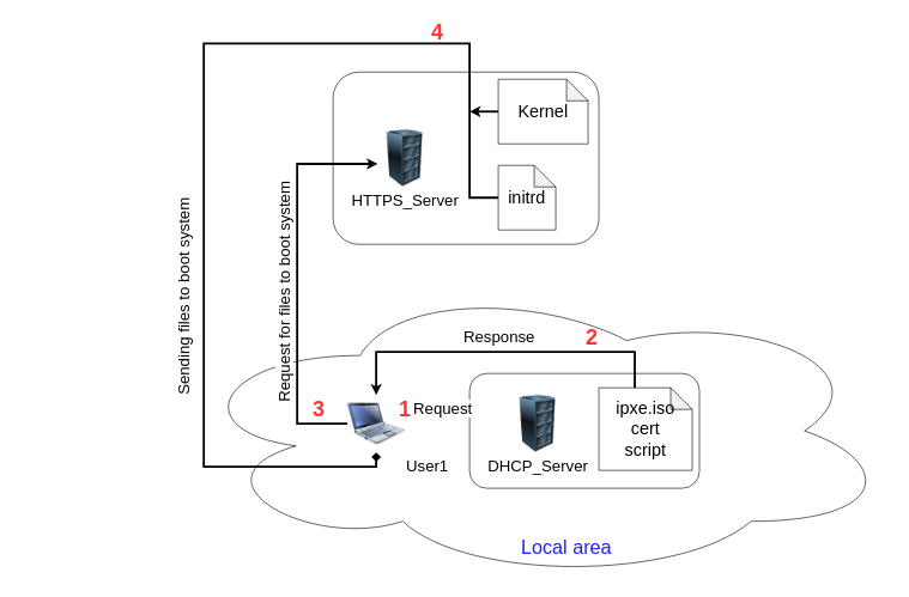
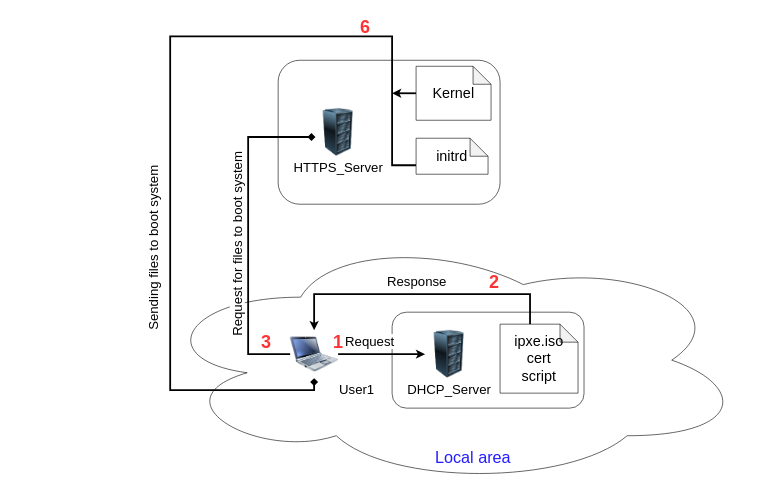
  <mxCell id="0" />
  <mxCell id="1" parent="0" />
  <mxCell id="2" value="" style="rounded=1;whiteSpace=wrap;html=1;" vertex="1" parent="1"><mxGeometry x="463" y="100" width="370" height="240" as="geometry" /></mxCell>
  <mxCell id="3" value="" style="ellipse;shape=cloud;whiteSpace=wrap;html=1;" vertex="1" parent="1"><mxGeometry x="253" y="390" width="990" height="420" as="geometry" /></mxCell>
  <mxCell id="4" value="User1" style="image;html=1;labelBackgroundColor=#ffffff;image=img/lib/clip_art/computers/Netbook_128x128.png;rounded=1;shadow=0;comic=0;strokeColor=#000000;strokeWidth=2;fillColor=#FFFFFF;fontSize=22;fontColor=#000000;labelPosition=right;verticalLabelPosition=bottom;align=left;verticalAlign=top;" vertex="1" parent="1"><mxGeometry x="483" y="550" width="80" height="80" as="geometry" /></mxCell>
  <mxCell id="5" value="&lt;font style=&quot;font-size: 22px;&quot;&gt;HTTPS_Server&lt;/font&gt;" style="image;html=1;image=img/lib/clip_art/computers/Server_Rack_128x128.png" vertex="1" parent="1"><mxGeometry x="523" y="180" width="80" height="80" as="geometry" /></mxCell>
  <mxCell id="6" value="&lt;span style=&quot;font-family: Helvetica; font-style: normal; font-variant-ligatures: normal; font-variant-caps: normal; font-weight: 400; letter-spacing: normal; orphans: 2; text-align: center; text-indent: 0px; text-transform: none; widows: 2; word-spacing: 0px; -webkit-text-stroke-width: 0px; background-color: rgb(255, 255, 255); text-decoration-thickness: initial; text-decoration-style: initial; text-decoration-color: initial; float: none; display: inline !important;&quot;&gt;&lt;font style=&quot;font-size: 27px;&quot; color=&quot;#241cff&quot;&gt;Local area&lt;/font&gt;&lt;/span&gt;" style="text;whiteSpace=wrap;html=1;" vertex="1" parent="1"><mxGeometry x="723" y="740" width="180" height="50" as="geometry" /></mxCell>
  <mxCell id="7" value="" style="rounded=1;whiteSpace=wrap;html=1;" vertex="1" parent="1"><mxGeometry x="653" y="520" width="320" height="160" as="geometry" /></mxCell>
  <mxCell id="8" style="edgeStyle=orthogonalEdgeStyle;rounded=0;orthogonalLoop=1;jettySize=auto;html=1;exitX=0;exitY=0.5;exitDx=0;exitDy=0;exitPerimeter=0;strokeWidth=3;" edge="1" parent="1" source="9"><mxGeometry relative="1" as="geometry"><mxPoint x="653" y="155" as="targetPoint" /></mxGeometry></mxCell>
  <mxCell id="9" value="&lt;font style=&quot;font-size: 24px;&quot;&gt;Kernel&lt;/font&gt;" style="shape=note;whiteSpace=wrap;html=1;backgroundOutline=1;darkOpacity=0.05;" vertex="1" parent="1"><mxGeometry x="693" y="110" width="125" height="90" as="geometry" /></mxCell>
  <mxCell id="10" style="edgeStyle=orthogonalEdgeStyle;rounded=0;orthogonalLoop=1;jettySize=auto;html=1;strokeWidth=3;endArrow=diamond;" edge="1" parent="1" source="11" target="4"><mxGeometry relative="1" as="geometry"><Array as="points"><mxPoint x="653" y="275" /><mxPoint x="653" y="60" /><mxPoint x="283" y="60" /><mxPoint x="283" y="650" /><mxPoint x="523" y="650" /></Array></mxGeometry></mxCell>
- <mxCell id="11" value="&lt;font style=&quot;font-size: 24px;&quot;&gt;initrd&lt;/font&gt;" style="shape=note;whiteSpace=wrap;html=1;backgroundOutline=1;darkOpacity=0.05;" vertex="1" parent="1"><mxGeometry x="693" y="230" width="80" height="90" as="geometry" /></mxCell>
+ <mxCell id="11" value="&lt;font style=&quot;font-size: 24px;&quot;&gt;initrd&lt;/font&gt;" style="shape=note;whiteSpace=wrap;html=1;backgroundOutline=1;darkOpacity=0.05;" vertex="1" parent="1"><mxGeometry x="693" y="230" width="120" height="60" as="geometry" /></mxCell>
  <mxCell id="12" style="edgeStyle=orthogonalEdgeStyle;rounded=0;orthogonalLoop=1;jettySize=auto;html=1;exitX=0;exitY=0;exitDx=50;exitDy=0;exitPerimeter=0;entryX=0.5;entryY=0;entryDx=0;entryDy=0;strokeWidth=3;" edge="1" parent="1" source="13" target="4"><mxGeometry relative="1" as="geometry"><Array as="points"><mxPoint x="883" y="490" /><mxPoint x="523" y="490" /></Array></mxGeometry></mxCell>
  <mxCell id="13" value="&lt;font style=&quot;font-size: 24px;&quot;&gt;ipxe.iso&lt;br&gt;cert&lt;br&gt;script&lt;br&gt;&lt;/font&gt;" style="shape=note;whiteSpace=wrap;html=1;backgroundOutline=1;darkOpacity=0.05;" vertex="1" parent="1"><mxGeometry x="833" y="540" width="130" height="115" as="geometry" /></mxCell>
  <mxCell id="14" value="&lt;font style=&quot;font-size: 22px;&quot;&gt;DHCP_Server&lt;br&gt;&lt;/font&gt;" style="image;html=1;image=img/lib/clip_art/computers/Server_Rack_128x128.png" vertex="1" parent="1"><mxGeometry x="708" y="550" width="80" height="80" as="geometry" /></mxCell>
+ <mxCell id="15" style="edgeStyle=orthogonalEdgeStyle;rounded=0;orthogonalLoop=1;jettySize=auto;html=1;strokeWidth=3;" edge="1" parent="1" source="4" target="14"><mxGeometry relative="1" as="geometry" /></mxCell>
  <mxCell id="16" value="&lt;div style=&quot;text-align: center;&quot;&gt;&lt;span style=&quot;font-size: 22px; background-color: rgb(255, 255, 255);&quot;&gt;Request&lt;/span&gt;&lt;/div&gt;" style="text;whiteSpace=wrap;html=1;" vertex="1" parent="1"><mxGeometry x="573" y="550" width="80" height="40" as="geometry" /></mxCell>
  <mxCell id="17" value="&lt;div style=&quot;text-align: center;&quot;&gt;&lt;span style=&quot;font-size: 22px; background-color: rgb(255, 255, 255);&quot;&gt;Response&lt;/span&gt;&lt;/div&gt;" style="text;whiteSpace=wrap;html=1;" vertex="1" parent="1"><mxGeometry x="643" y="450" width="80" height="40" as="geometry" /></mxCell>
- <mxCell id="18" style="edgeStyle=orthogonalEdgeStyle;rounded=0;orthogonalLoop=1;jettySize=auto;html=1;entryX=0.027;entryY=0.599;entryDx=0;entryDy=0;entryPerimeter=0;strokeWidth=3;" edge="1" parent="1" source="4" target="5"><mxGeometry relative="1" as="geometry"><Array as="points"><mxPoint x="413" y="590" /><mxPoint x="413" y="228" /></Array></mxGeometry></mxCell>
+ <mxCell id="18" style="edgeStyle=orthogonalEdgeStyle;rounded=0;orthogonalLoop=1;jettySize=auto;html=1;entryX=0.027;entryY=0.599;entryDx=0;entryDy=0;entryPerimeter=0;strokeWidth=3;endArrow=diamond;" edge="1" parent="1" source="4" target="5"><mxGeometry relative="1" as="geometry"><Array as="points"><mxPoint x="413" y="590" /><mxPoint x="413" y="228" /></Array></mxGeometry></mxCell>
  <mxCell id="19" value="&lt;div style=&quot;text-align: center;&quot;&gt;&lt;span style=&quot;font-size: 22px; background-color: rgb(255, 255, 255);&quot;&gt;Request for files to boot system&lt;/span&gt;&lt;/div&gt;" style="text;whiteSpace=wrap;html=1;rotation=-90;" vertex="1" parent="1"><mxGeometry x="193" y="340" width="405" height="40" as="geometry" /></mxCell>
  <mxCell id="20" value="&lt;div style=&quot;text-align: center;&quot;&gt;&lt;span style=&quot;font-size: 22px; background-color: rgb(255, 255, 255);&quot;&gt;Sending files to boot system&lt;/span&gt;&lt;/div&gt;" style="text;whiteSpace=wrap;html=1;rotation=-90;" vertex="1" parent="1"><mxGeometry x="20.5" y="297.5" width="470" height="40" as="geometry" /></mxCell>
  <mxCell id="21" value="&lt;span style=&quot;font-family: Helvetica; font-style: normal; font-variant-ligatures: normal; font-variant-caps: normal; letter-spacing: normal; orphans: 2; text-align: center; text-indent: 0px; text-transform: none; widows: 2; word-spacing: 0px; -webkit-text-stroke-width: 0px; background-color: rgb(255, 255, 255); text-decoration-thickness: initial; text-decoration-style: initial; text-decoration-color: initial; float: none; display: inline !important;&quot;&gt;&lt;b style=&quot;&quot;&gt;&lt;font style=&quot;font-size: 30px;&quot;&gt;1&lt;/font&gt;&lt;/b&gt;&lt;/span&gt;" style="text;whiteSpace=wrap;html=1;fontColor=#FF3333;" vertex="1" parent="1"><mxGeometry x="553" y="545" width="30" height="50" as="geometry" /></mxCell>
  <mxCell id="22" value="&lt;span style=&quot;font-family: Helvetica; font-style: normal; font-variant-ligatures: normal; font-variant-caps: normal; letter-spacing: normal; orphans: 2; text-align: center; text-indent: 0px; text-transform: none; widows: 2; word-spacing: 0px; -webkit-text-stroke-width: 0px; background-color: rgb(255, 255, 255); text-decoration-thickness: initial; text-decoration-style: initial; text-decoration-color: initial; float: none; display: inline !important;&quot;&gt;&lt;b style=&quot;&quot;&gt;&lt;font style=&quot;font-size: 30px;&quot;&gt;2&lt;/font&gt;&lt;/b&gt;&lt;/span&gt;" style="text;whiteSpace=wrap;html=1;fontColor=#FF3333;" vertex="1" parent="1"><mxGeometry x="813" y="445" width="30" height="50" as="geometry" /></mxCell>
  <mxCell id="23" value="&lt;span style=&quot;font-family: Helvetica; font-style: normal; font-variant-ligatures: normal; font-variant-caps: normal; letter-spacing: normal; orphans: 2; text-align: center; text-indent: 0px; text-transform: none; widows: 2; word-spacing: 0px; -webkit-text-stroke-width: 0px; background-color: rgb(255, 255, 255); text-decoration-thickness: initial; text-decoration-style: initial; text-decoration-color: initial; float: none; display: inline !important;&quot;&gt;&lt;b style=&quot;&quot;&gt;&lt;font style=&quot;font-size: 30px;&quot;&gt;3&lt;/font&gt;&lt;/b&gt;&lt;/span&gt;" style="text;whiteSpace=wrap;html=1;fontColor=#FF3333;" vertex="1" parent="1"><mxGeometry x="433" y="545" width="30" height="50" as="geometry" /></mxCell>
- <mxCell id="24" value="&lt;span style=&quot;font-family: Helvetica; font-style: normal; font-variant-ligatures: normal; font-variant-caps: normal; letter-spacing: normal; orphans: 2; text-align: center; text-indent: 0px; text-transform: none; widows: 2; word-spacing: 0px; -webkit-text-stroke-width: 0px; background-color: rgb(255, 255, 255); text-decoration-thickness: initial; text-decoration-style: initial; text-decoration-color: initial; float: none; display: inline !important;&quot;&gt;&lt;b style=&quot;&quot;&gt;&lt;font style=&quot;font-size: 30px;&quot;&gt;4&lt;/font&gt;&lt;/b&gt;&lt;/span&gt;" style="text;whiteSpace=wrap;html=1;fontColor=#FF3333;" vertex="1" parent="1"><mxGeometry x="598" y="20" width="30" height="50" as="geometry" /></mxCell>
+ <mxCell id="24" value="&lt;span style=&quot;font-family: Helvetica; font-style: normal; font-variant-ligatures: normal; font-variant-caps: normal; letter-spacing: normal; orphans: 2; text-align: center; text-indent: 0px; text-transform: none; widows: 2; word-spacing: 0px; -webkit-text-stroke-width: 0px; background-color: rgb(255, 255, 255); text-decoration-thickness: initial; text-decoration-style: initial; text-decoration-color: initial; float: none; display: inline !important;&quot;&gt;&lt;b style=&quot;&quot;&gt;&lt;font style=&quot;font-size: 30px;&quot;&gt;6&lt;/font&gt;&lt;/b&gt;&lt;/span&gt;" style="text;whiteSpace=wrap;html=1;fontColor=#FF3333;" vertex="1" parent="1"><mxGeometry x="598" y="20" width="30" height="50" as="geometry" /></mxCell>
